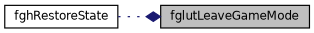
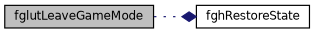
  digraph {
    rankdir=LR
    node [color=black fontname=Helvetica fontsize=10 shape=record style=filled]
    n1 [fillcolor=grey75 fontcolor=black height=0.2 label=fglutLeaveGameMode width=0.4]
    n2 [fillcolor=white height=0.2 label=fghRestoreState width=0.4]
-   n2 -> n1 [color=midnightblue fontname=Helvetica fontsize=10 labelfontname=Helvetica labelfontsize=10 style=dotted arrowhead=diamond]
+   n1 -> n2 [color=midnightblue fontname=Helvetica fontsize=10 labelfontname=Helvetica labelfontsize=10 style=dotted arrowhead=diamond]
  }
